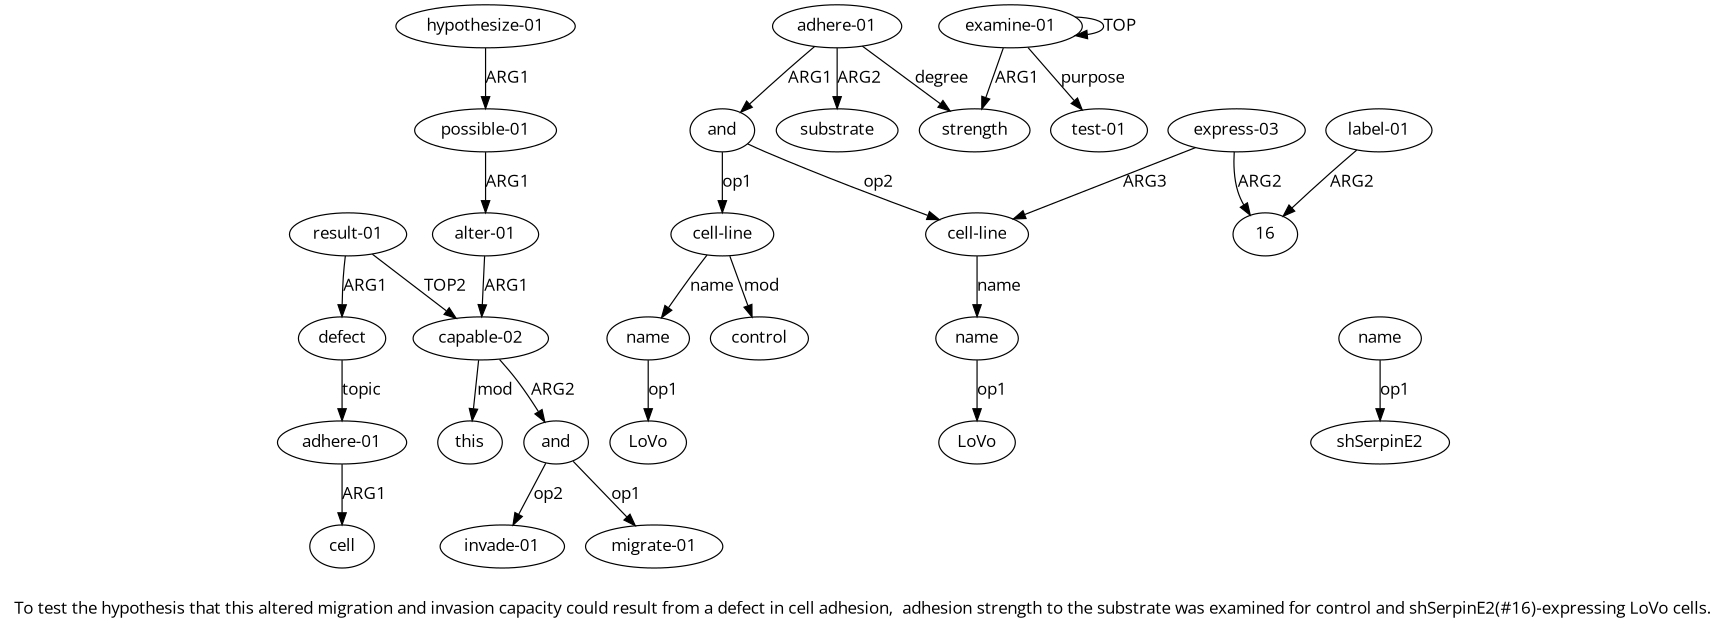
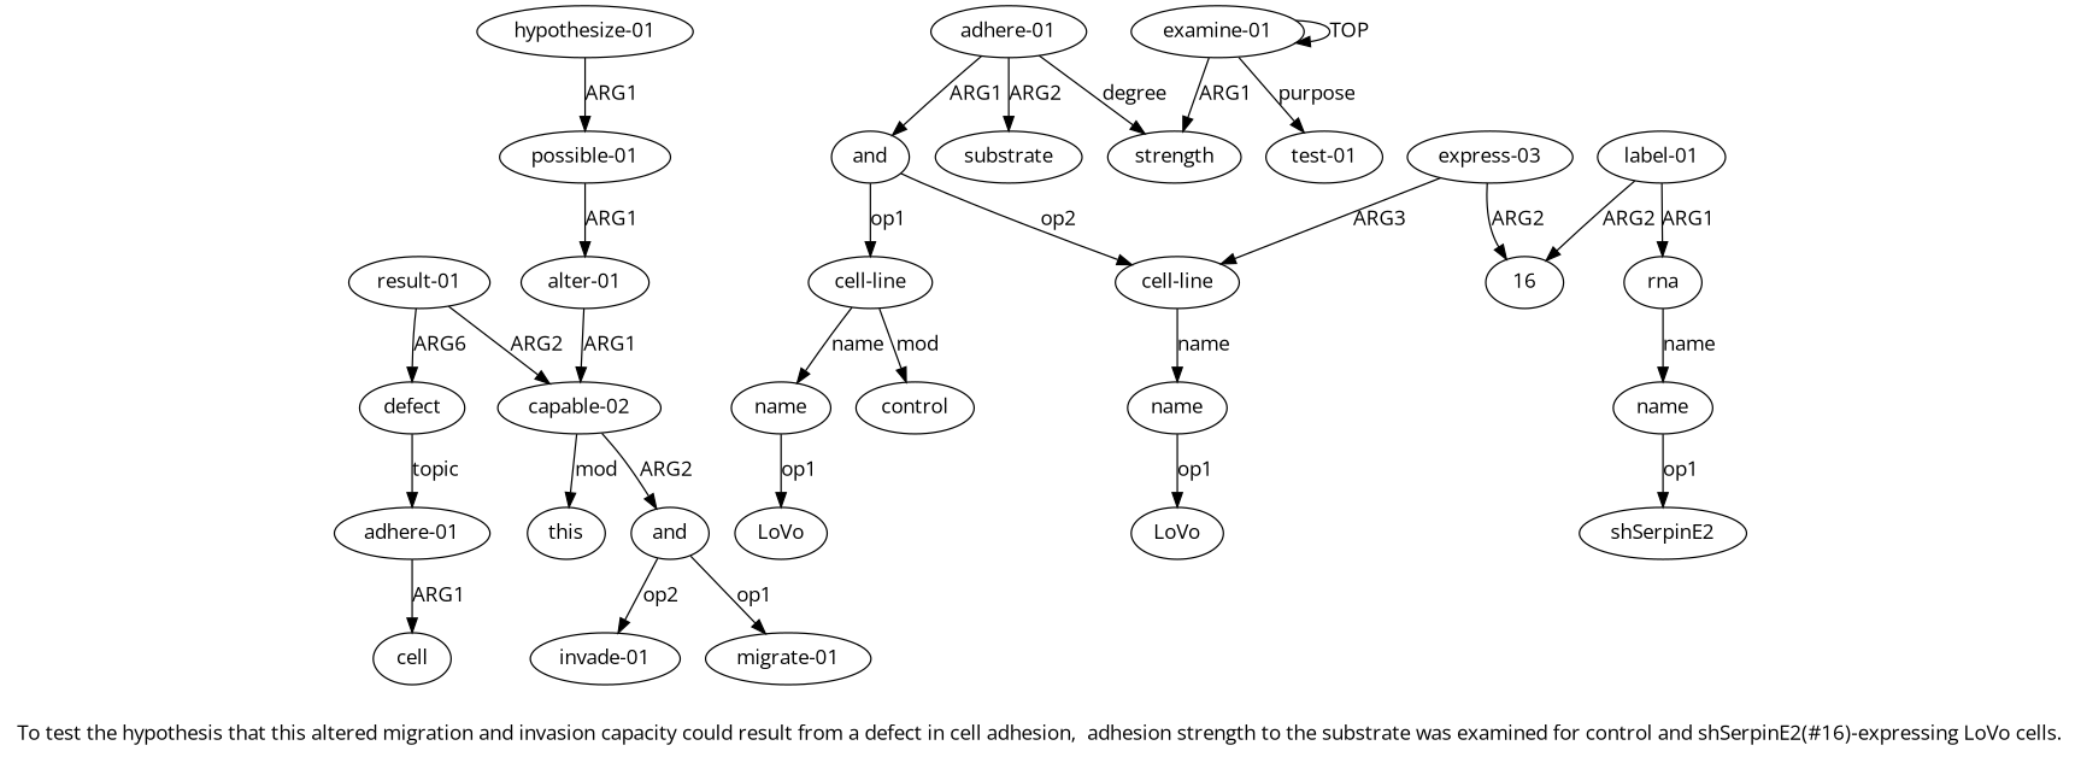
  digraph {
    fontname="Open Sans"
    label="To test the hypothesis that this altered migration and invasion capacity could result from a defect in cell adhesion,  adhesion strength to the substrate was examined for control and shSerpinE2(#16)-expressing LoVo cells."
    node [color=black fontname="Open Sans" gold_ind=-1 gold_label=name test_ind=-1 test_label=name]
    edge [color=black fontname="Open Sans" gold_label=ARG1 test_label=ARG1]
    n1 [gold_ind=20 gold_label=cell label=cell test_ind=20 test_label=cell]
    n2 [gold_ind=21 gold_label="capable-01" label="capable-02" test_ind=21 test_label="capable-01"]
    n3 [gold_ind=22 gold_label=and label=and test_ind=22 test_label=and]
    n4 [gold_ind=26 gold_label=this label=this test_ind=26 test_label=this]
    n5 [gold_ind=23 gold_label="migrate-01" label="migrate-01" test_ind=23 test_label="migrate-01"]
    n6 [gold_ind=24 gold_label="invade-01" label="invade-01" test_ind=24 test_label="invade-01"]
    n7 [gold_ind=25 gold_label="alter-01" label="alter-01" test_ind=25 test_label="alter-01"]
    n8 [gold_label=LoVo label=LoVo test_label=LoVo]
    n9 [gold_label=LoVo label=LoVo test_label=LoVo]
    n10 [gold_label=16 label=16 test_label=16]
    n11 [gold_ind=15 gold_label="hypothesize-01" label="hypothesize-01" test_ind=15 test_label="hypothesize-01"]
    n12 [gold_ind=16 gold_label="possible-01" label="possible-01" test_ind=16 test_label="possible-01"]
    n13 [gold_ind=17 gold_label="result-01" label="result-01" test_ind=17 test_label="result-01"]
    n14 [gold_ind=18 gold_label=defect label=defect test_ind=18 test_label=defect]
    n15 [gold_ind=14 gold_label="test-01" label="test-01" test_ind=14 test_label="test-01"]
    n16 [gold_ind=19 gold_label="adhere-01" label="adhere-01" test_ind=19 test_label="adhere-01"]
    n17 [gold_ind=11 label=name test_ind=11]
    n18 [gold_label=shSerpinE2 label=shSerpinE2 test_label=shSerpinE2]
+   n19 [gold_ind=10 gold_label=rna label=rna test_ind=10 test_label=rna]
    n20 [gold_ind=13 gold_label=substrate label=substrate test_ind=13 test_label=substrate]
    n21 [gold_ind=12 gold_label="label-01" label="label-01" test_ind=12 test_label="label-01"]
    n22 [gold_ind=1 gold_label=strength label=strength test_ind=1 test_label=strength]
    n23 [gold_ind=0 gold_label="examine-01" label="examine-01" test_ind=0 test_label="examine-01"]
    n24 [gold_ind=3 gold_label=and label=and test_ind=3 test_label=and]
    n25 [gold_ind=4 gold_label="cell-line" label="cell-line" test_ind=4 test_label="cell-line"]
    n26 [gold_ind=7 gold_label="cell-line" label="cell-line" test_ind=7 test_label="cell-line"]
    n27 [gold_ind=5 label=name test_ind=5]
    n28 [gold_ind=6 gold_label=control label=control test_ind=6 test_label=control]
    n29 [gold_ind=8 label=name test_ind=8]
    n30 [gold_ind=2 gold_label="adhere-01" label="adhere-01" test_ind=2 test_label="adhere-01"]
    n31 [gold_ind=9 gold_label="express-03" label="express-03" test_ind=9 test_label="express-03"]
    n2 -> n3 [gold_label=ARG2 label=ARG2 test_label=ARG2]
    n2 -> n4 [gold_label=mod label=mod test_label=mod]
    n3 -> n5 [gold_label=op1 label=op1 test_label=op1]
    n3 -> n6 [gold_label=op2 label=op2 test_label=op2]
    n7 -> n2 [label=ARG1]
    n11 -> n12 [label=ARG1]
    n12 -> n7 [label=ARG1]
-   n13 -> n2 [gold_label=ARG2 label=TOP2 test_label=ARG2]
-   n13 -> n14 [label=ARG1]
+   n13 -> n2 [gold_label=ARG2 label=ARG2 test_label=ARG2]
+   n13 -> n14 [label=ARG6]
    n14 -> n16 [gold_label=topic label=topic test_label=topic]
    n16 -> n1 [label=ARG1]
    n17 -> n18 [gold_label=op1 label=op1 test_label=op1]
+   n19 -> n17 [gold_label=name label=name test_label=name]
    n21 -> n10 [gold_label=ARG2 label=ARG2 test_label=ARG2]
+   n21 -> n19 [label=ARG1]
    n23 -> n15 [gold_label=purpose label=purpose test_label=purpose]
    n23 -> n22 [label=ARG1]
    n23 -> n23 [gold_label=TOP label=TOP test_label=TOP]
    n24 -> n25 [gold_label=op1 label=op1 test_label=op1]
    n24 -> n26 [gold_label=op2 label=op2 test_label=op2]
    n25 -> n27 [gold_label=name label=name test_label=name]
    n25 -> n28 [gold_label=mod label=mod test_label=mod]
    n26 -> n29 [gold_label=name label=name test_label=name]
    n27 -> n9 [gold_label=op1 label=op1 test_label=op1]
    n29 -> n8 [gold_label=op1 label=op1 test_label=op1]
    n30 -> n20 [gold_label=ARG2 label=ARG2 test_label=ARG2]
    n30 -> n22 [gold_label=degree label=degree test_label=degree]
    n30 -> n24 [label=ARG1]
    n31 -> n10 [gold_label=ARG2 label=ARG2 test_label=ARG2]
    n31 -> n26 [gold_label=ARG3 label=ARG3 test_label=ARG3]
  }
